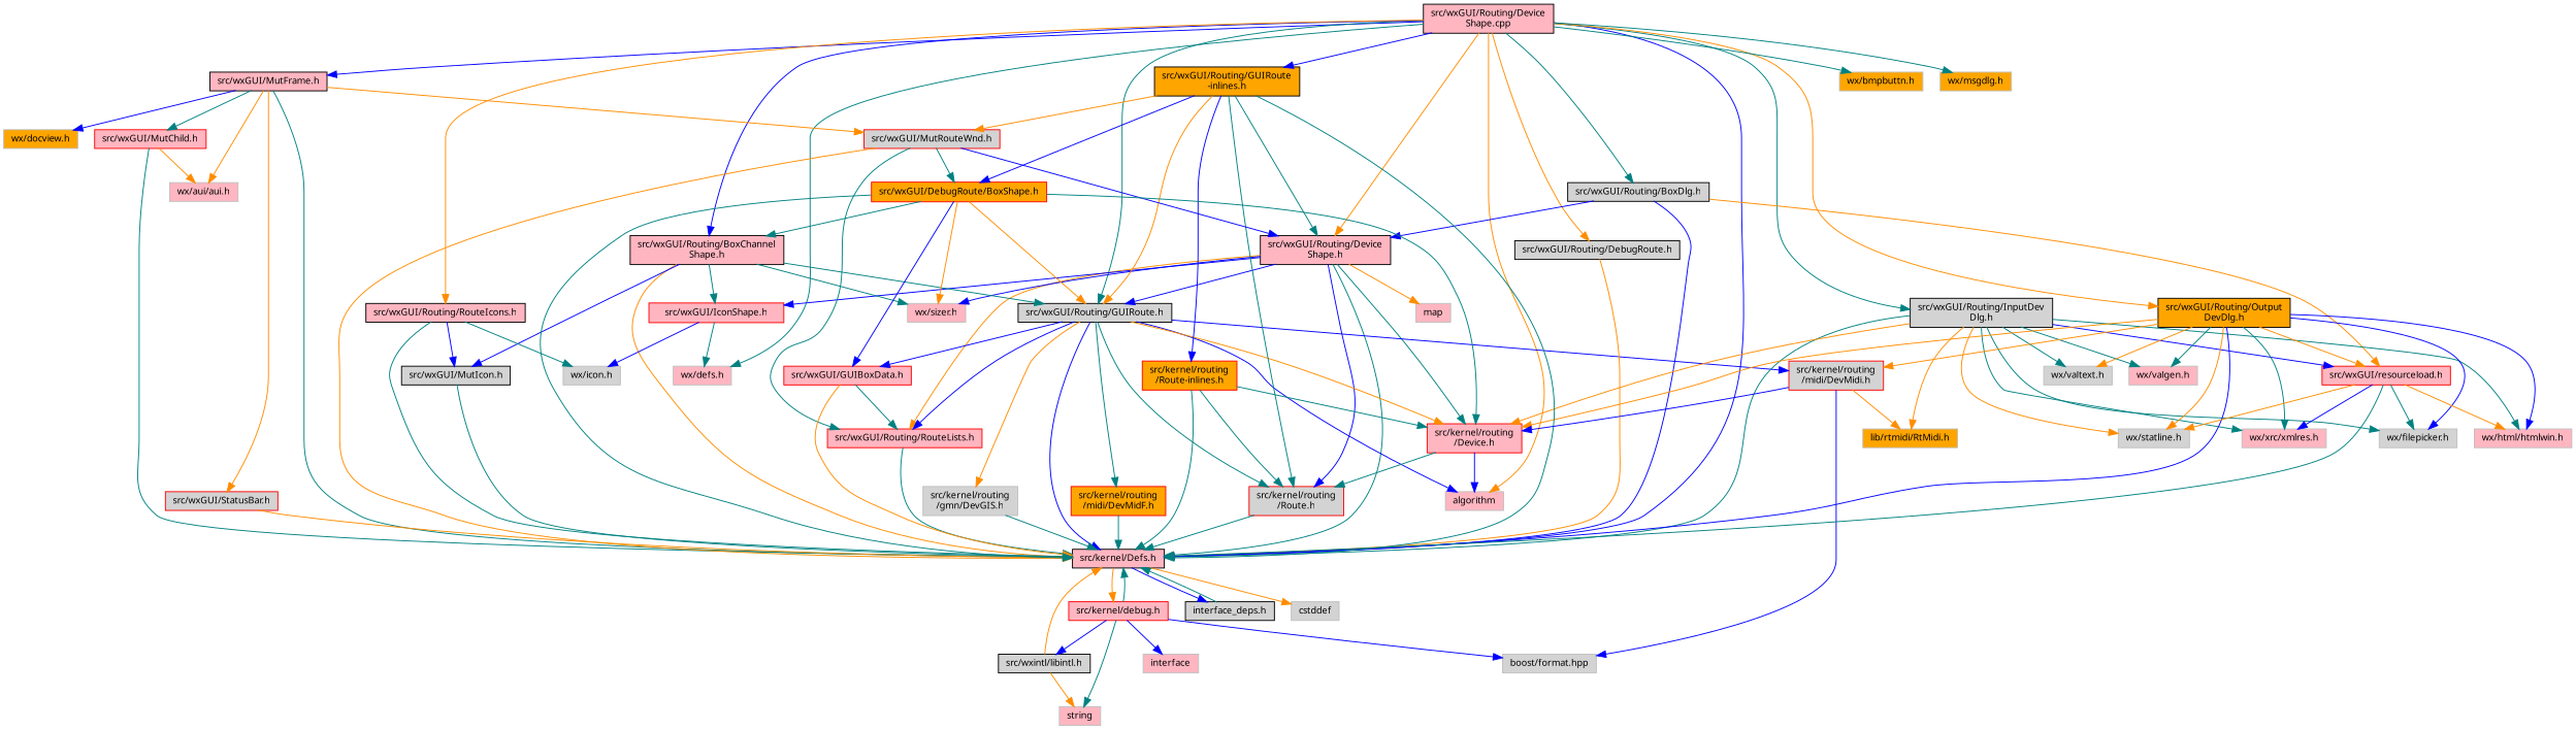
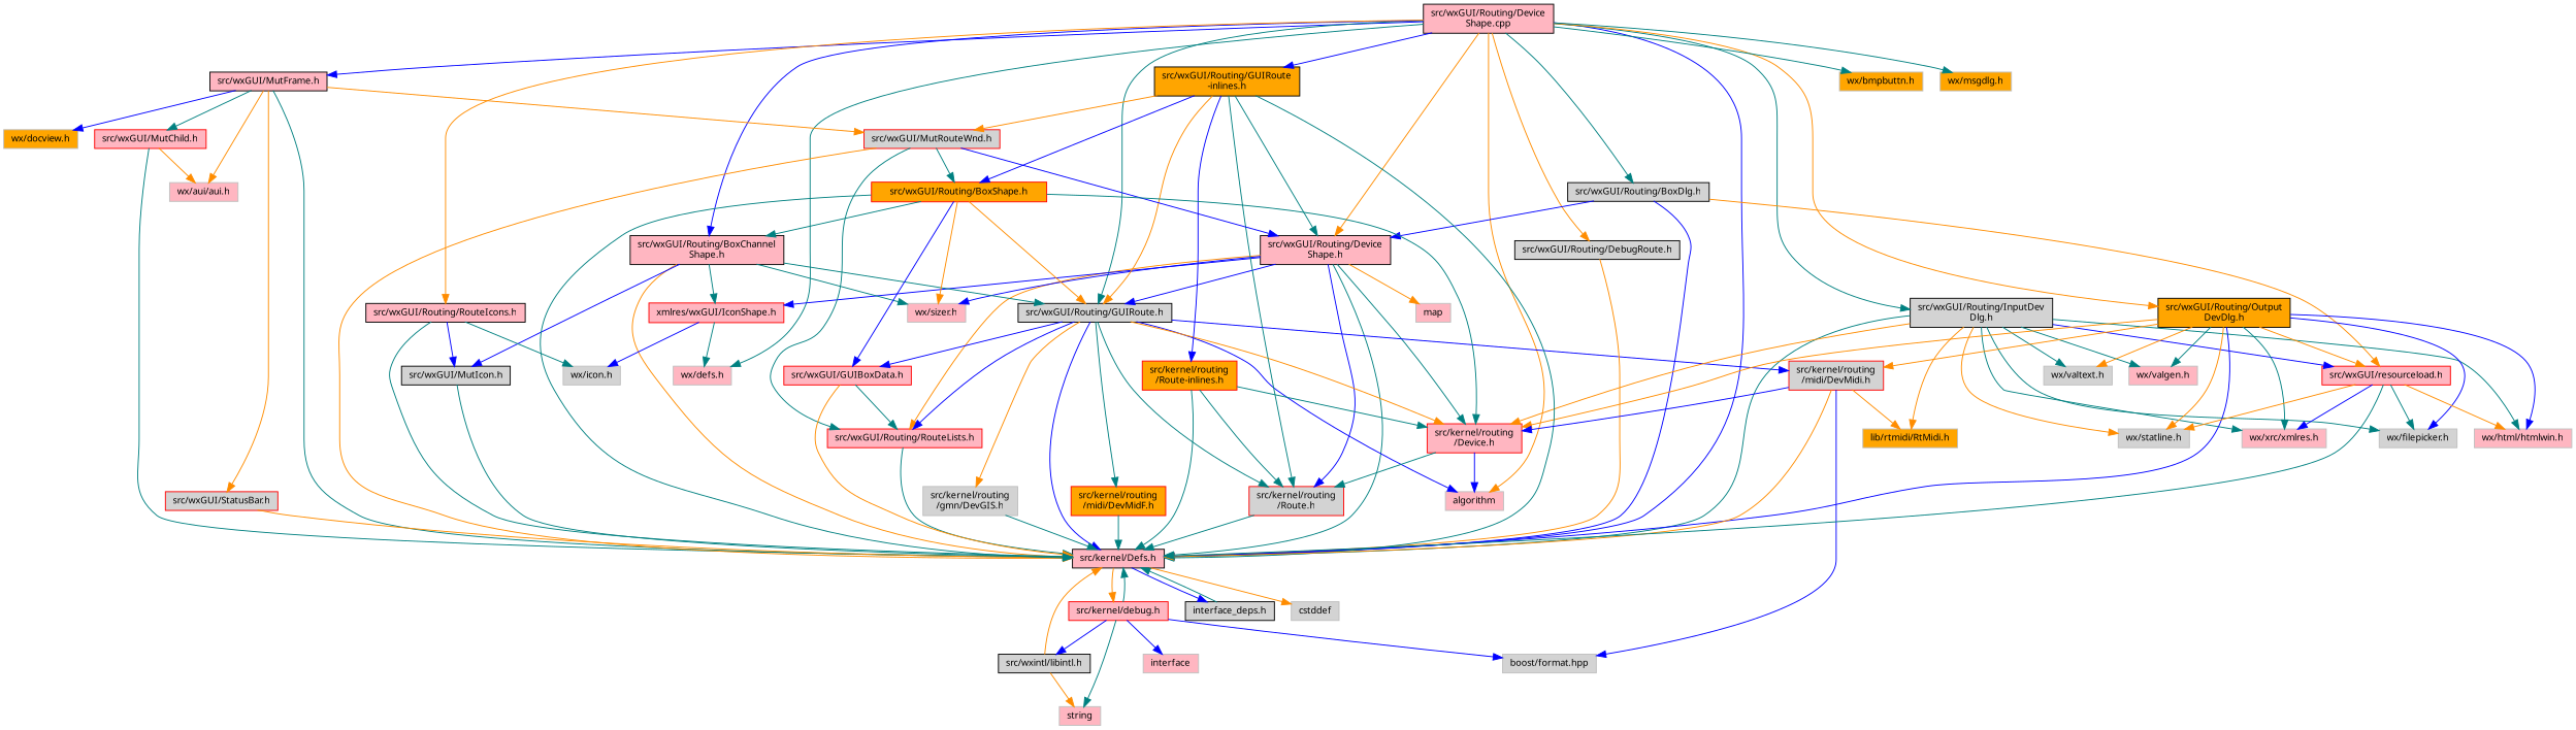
  digraph {
    node [color=grey75 fillcolor=lightpink fontname=Sans fontsize=10 shape=record style=filled]
    edge [color=teal fontname=Sans fontsize=10 labelfontname=Sans labelfontsize=10 style=solid]
    n1 [color=black fontcolor=black height=0.2 label="src/wxGUI/Routing/Device\lShape.cpp" width=0.4]
    n2 [color=black height=0.2 label="src/kernel/Defs.h" width=0.4]
    n3 [color=black height=0.2 label="src/wxGUI/MutFrame.h" width=0.4]
    n4 [color=black height=0.2 label="src/wxGUI/Routing/Device\lShape.h" width=0.4]
    n5 [height=0.2 label="wx/defs.h" width=0.4]
    n6 [height=0.2 label=algorithm width=0.4]
    n7 [color=black fillcolor=lightgrey height=0.2 label="src/wxGUI/Routing/GUIRoute.h" width=0.4]
    n8 [color=black height=0.2 label="src/wxGUI/Routing/BoxChannel\lShape.h" width=0.4]
    n9 [color=black height=0.2 label="src/wxGUI/Routing/RouteIcons.h" width=0.4]
    n10 [color=black fillcolor=lightgrey height=0.2 label="src/wxGUI/Routing/DebugRoute.h" width=0.4]
    n11 [color=black fillcolor=lightgrey height=0.2 label="src/wxGUI/Routing/BoxDlg.h" width=0.4]
    n12 [color=black fillcolor=lightgrey height=0.2 label="src/wxGUI/Routing/InputDev\lDlg.h" width=0.4]
    n13 [color=black fillcolor=orange height=0.2 label="src/wxGUI/Routing/Output\lDevDlg.h" width=0.4]
    n14 [color=black fillcolor=orange height=0.2 label="src/wxGUI/Routing/GUIRoute\l-inlines.h" width=0.4]
    n15 [fillcolor=orange height=0.2 label="wx/bmpbuttn.h" width=0.4]
    n16 [fillcolor=orange height=0.2 label="wx/msgdlg.h" width=0.4]
    n17 [color=black fillcolor=lightgrey height=0.2 label="interface_deps.h" width=0.4]
    n18 [fillcolor=lightgrey height=0.2 label=cstddef width=0.4]
    n19 [color=red height=0.2 label="src/kernel/debug.h" width=0.4]
    n20 [color=red height=0.2 label="src/wxGUI/MutChild.h" width=0.4]
    n21 [height=0.2 label="wx/aui/aui.h" width=0.4]
    n22 [color=red fillcolor=lightgrey height=0.2 label="src/wxGUI/MutRouteWnd.h" width=0.4]
    n23 [color=red fillcolor=lightgrey height=0.2 label="src/wxGUI/StatusBar.h" width=0.4]
    n24 [fillcolor=orange height=0.2 label="wx/docview.h" width=0.4]
    n25 [color=red height=0.2 label="src/wxGUI/Routing/RouteLists.h" width=0.4]
-   n26 [color=red height=0.2 label="src/wxGUI/IconShape.h" width=0.4]
+   n26 [color=red height=0.2 label="xmlres/wxGUI/IconShape.h" width=0.4]
    n27 [color=red fillcolor=lightgrey height=0.2 label="src/kernel/routing\l/Route.h" width=0.4]
    n28 [color=red height=0.2 label="src/kernel/routing\l/Device.h" width=0.4]
    n29 [height=0.2 label=map width=0.4]
    n30 [height=0.2 label="wx/sizer.h" width=0.4]
    n31 [color=red fillcolor=lightgrey height=0.2 label="src/kernel/routing\l/midi/DevMidi.h" width=0.4]
    n32 [color=red fillcolor=orange height=0.2 label="src/kernel/routing\l/midi/DevMidF.h" width=0.4]
    n33 [fillcolor=lightgrey height=0.2 label="src/kernel/routing\l/gmn/DevGIS.h" width=0.4]
    n34 [color=red height=0.2 label="src/wxGUI/GUIBoxData.h" width=0.4]
    n35 [color=black fillcolor=lightgrey height=0.2 label="src/wxGUI/MutIcon.h" width=0.4]
    n36 [fillcolor=lightgrey height=0.2 label="wx/icon.h" width=0.4]
    n37 [color=red height=0.2 label="src/wxGUI/resourceload.h" width=0.4]
    n38 [fillcolor=orange height=0.2 label="lib/rtmidi/RtMidi.h" width=0.4]
    n39 [fillcolor=lightgrey height=0.2 label="wx/filepicker.h" width=0.4]
    n40 [height=0.2 label="wx/html/htmlwin.h" width=0.4]
    n41 [fillcolor=lightgrey height=0.2 label="wx/statline.h" width=0.4]
    n42 [height=0.2 label="wx/xrc/xmlres.h" width=0.4]
    n43 [height=0.2 label="wx/valgen.h" width=0.4]
    n44 [fillcolor=lightgrey height=0.2 label="wx/valtext.h" width=0.4]
-   n45 [color=red fillcolor=orange height=0.2 label="src/wxGUI/DebugRoute/BoxShape.h" width=0.4]
+   n45 [color=red fillcolor=orange height=0.2 label="src/wxGUI/Routing/BoxShape.h" width=0.4]
    n46 [color=red fillcolor=orange height=0.2 label="src/kernel/routing\l/Route-inlines.h" width=0.4]
    n47 [color=black fillcolor=lightgrey height=0.2 label="src/wxintl/libintl.h" width=0.4]
    n48 [height=0.2 label=string width=0.4]
    n49 [height=0.2 label=interface width=0.4]
    n50 [fillcolor=lightgrey height=0.2 label="boost/format.hpp" width=0.4]
    n1 -> n2 [color=blue]
    n1 -> n3 [color=blue]
    n1 -> n4 [color=darkorange]
    n1 -> n5
    n1 -> n6 [color=darkorange]
    n1 -> n7
    n1 -> n8 [color=blue]
    n1 -> n9 [color=darkorange]
    n1 -> n10 [color=darkorange]
    n1 -> n11
    n1 -> n12
    n1 -> n13 [color=darkorange]
    n1 -> n14 [color=blue]
    n1 -> n15
    n1 -> n16
    n2 -> n17 [color=blue]
    n2 -> n18 [color=darkorange]
    n2 -> n19 [color=darkorange]
    n3 -> n2
    n3 -> n20
    n3 -> n21 [color=darkorange]
    n3 -> n22 [color=darkorange]
    n3 -> n23 [color=darkorange]
    n3 -> n24 [color=blue]
    n4 -> n2
    n4 -> n7 [color=blue]
    n4 -> n25 [color=darkorange]
    n4 -> n26 [color=blue]
    n4 -> n27 [color=blue]
    n4 -> n28
    n4 -> n29 [color=darkorange]
    n4 -> n30 [color=blue]
    n7 -> n2 [color=blue]
    n7 -> n6 [color=blue]
    n7 -> n25 [color=blue]
    n7 -> n27
    n7 -> n28 [color=darkorange]
    n7 -> n31 [color=blue]
    n7 -> n32
    n7 -> n33 [color=darkorange]
    n7 -> n34 [color=blue]
    n8 -> n2 [color=darkorange]
    n8 -> n7
    n8 -> n26
    n8 -> n30
    n8 -> n35 [color=blue]
    n9 -> n2
    n9 -> n35 [color=blue]
    n9 -> n36
    n10 -> n2 [color=darkorange]
    n11 -> n2 [color=blue]
    n11 -> n4 [color=blue]
    n11 -> n37 [color=darkorange]
    n12 -> n2
    n12 -> n28 [color=darkorange]
    n12 -> n37 [color=blue]
    n12 -> n38 [color=darkorange]
    n12 -> n39
    n12 -> n40
    n12 -> n41 [color=darkorange]
    n12 -> n42
    n12 -> n43
    n12 -> n44
    n13 -> n2 [color=blue]
    n13 -> n28 [color=darkorange]
    n13 -> n31 [color=darkorange]
    n13 -> n37 [color=darkorange]
    n13 -> n39 [color=blue]
    n13 -> n40 [color=blue]
    n13 -> n41 [color=darkorange]
    n13 -> n42
    n13 -> n43
    n13 -> n44 [color=darkorange]
    n14 -> n2
    n14 -> n4
    n14 -> n7 [color=darkorange]
    n14 -> n22 [color=darkorange]
    n14 -> n27
    n14 -> n45 [color=blue]
    n14 -> n46 [color=blue]
    n17 -> n2
    n19 -> n2
    n19 -> n47 [color=blue]
    n19 -> n48
    n19 -> n49 [color=blue]
    n19 -> n50 [color=blue]
    n20 -> n2
    n20 -> n21 [color=darkorange]
    n22 -> n2 [color=darkorange]
    n22 -> n4 [color=blue]
    n22 -> n25
    n22 -> n45
    n23 -> n2 [color=darkorange]
    n25 -> n2
    n26 -> n5
    n26 -> n36 [color=blue]
    n27 -> n2
    n28 -> n6 [color=blue]
    n28 -> n27
+   n31 -> n2 [color=darkorange]
    n31 -> n28 [color=blue]
    n31 -> n38 [color=darkorange]
    n31 -> n50 [color=blue]
    n32 -> n2
    n33 -> n2
    n34 -> n2 [color=darkorange]
    n34 -> n25
    n35 -> n2
    n37 -> n2
    n37 -> n39
    n37 -> n40 [color=darkorange]
    n37 -> n41 [color=darkorange]
    n37 -> n42 [color=blue]
    n45 -> n2
    n45 -> n7 [color=darkorange]
    n45 -> n8
    n45 -> n28
    n45 -> n30 [color=darkorange]
    n45 -> n34 [color=blue]
    n46 -> n2
    n46 -> n27
    n46 -> n28
    n47 -> n2 [color=darkorange]
    n47 -> n48 [color=darkorange]
  }
